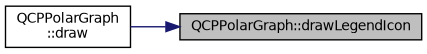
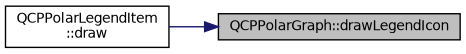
  digraph {
    rankdir=RL
    node [color=black fontname=Helvetica fontsize=10 shape=record style=filled]
    n1 [fillcolor=grey75 fontcolor=black height=0.2 label="QCPPolarGraph::drawLegendIcon" width=0.4]
-   n2 [fillcolor=white height=0.2 label="QCPPolarGraph\l::draw" width=0.4]
+   n2 [fillcolor=white height=0.2 label="QCPPolarLegendItem\l::draw" width=0.4]
    n1 -> n2 [color=midnightblue dir=back fontname=Helvetica fontsize=10 labelfontname=Helvetica labelfontsize=10 style=solid]
  }
